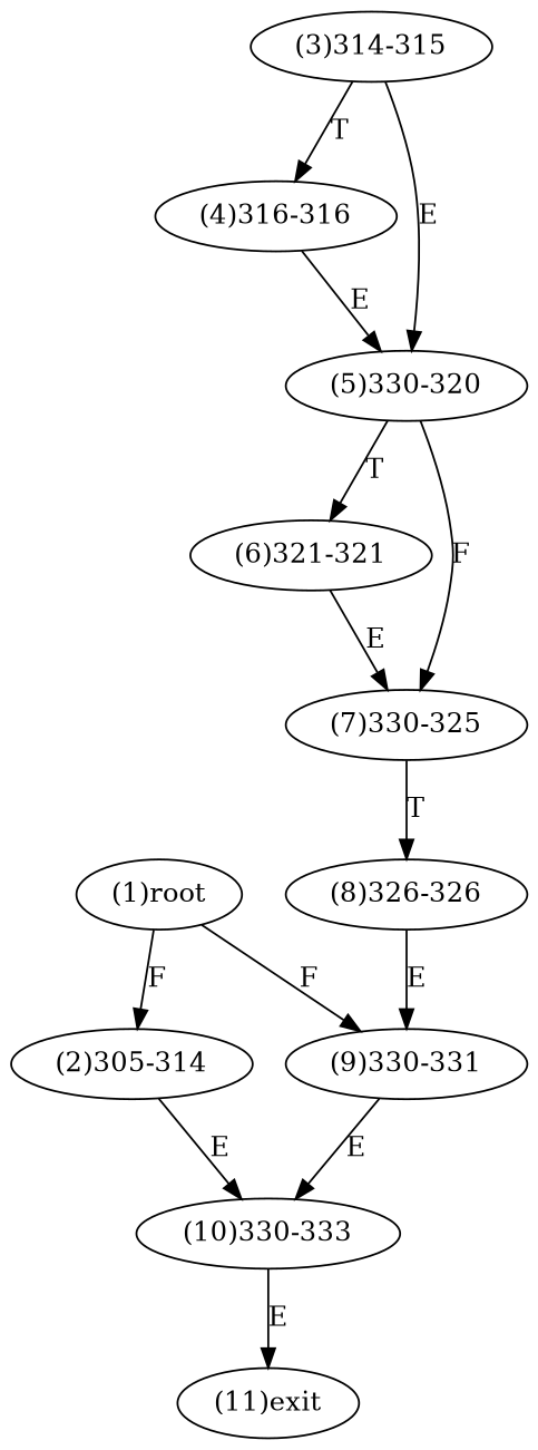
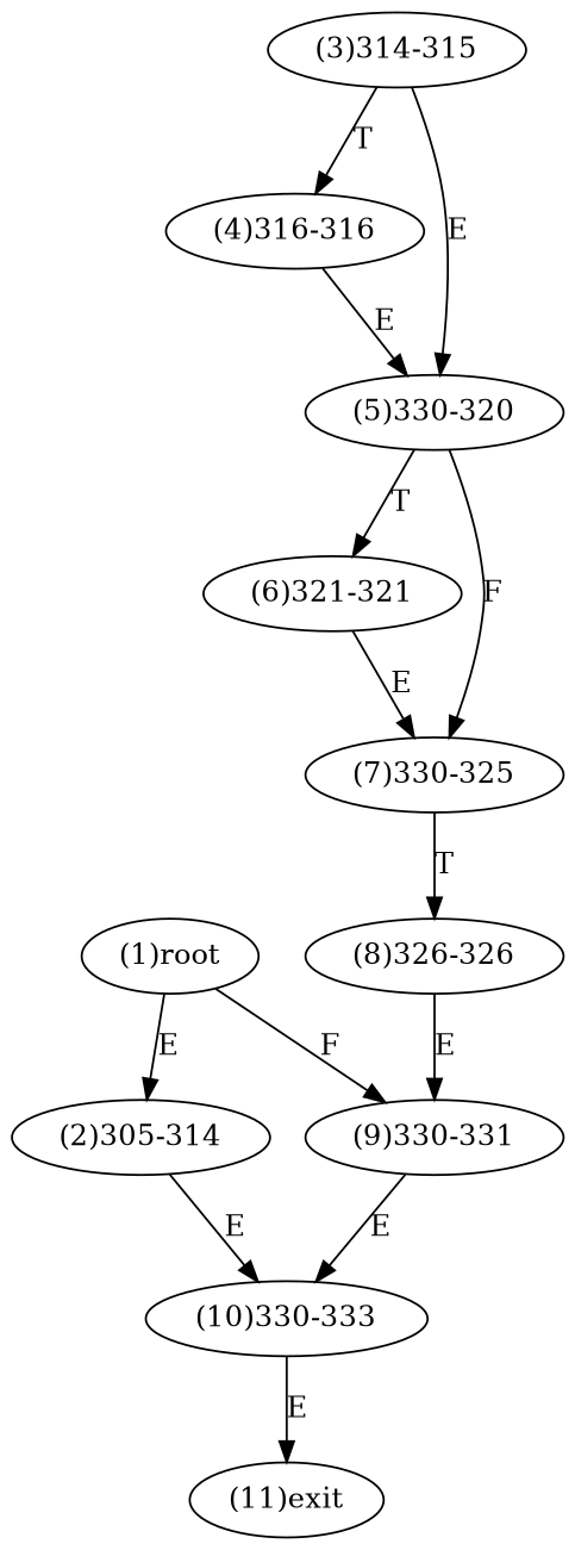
  digraph {
    n1 [label="(1)root"]
    n2 [label="(2)305-314"]
    n3 [label="(9)330-331"]
    n4 [label="(10)330-333"]
    n5 [label="(11)exit"]
    n6 [label="(3)314-315"]
    n7 [label="(4)316-316"]
    n8 [label="(5)330-320"]
    n9 [label="(6)321-321"]
    n10 [label="(7)330-325"]
    n11 [label="(8)326-326"]
-   n1 -> n2 [label=F]
+   n1 -> n2 [label=E]
    n1 -> n3 [label=F]
    n2 -> n4 [label=E]
    n3 -> n4 [label=E]
    n4 -> n5 [label=E]
    n6 -> n7 [label=T]
    n6 -> n8 [label=E]
    n7 -> n8 [label=E]
    n8 -> n9 [label=T]
    n8 -> n10 [label=F]
    n9 -> n10 [label=E]
    n10 -> n11 [label=T]
    n11 -> n3 [label=E]
  }
